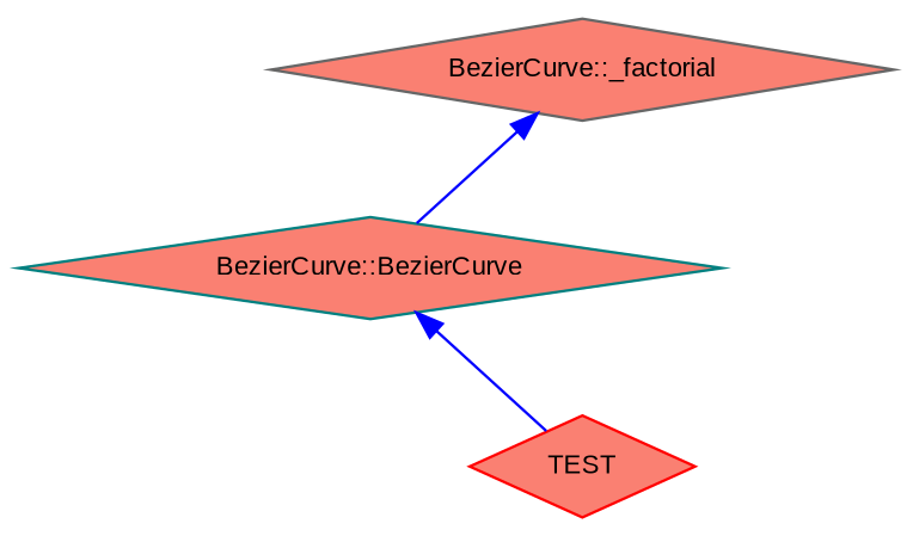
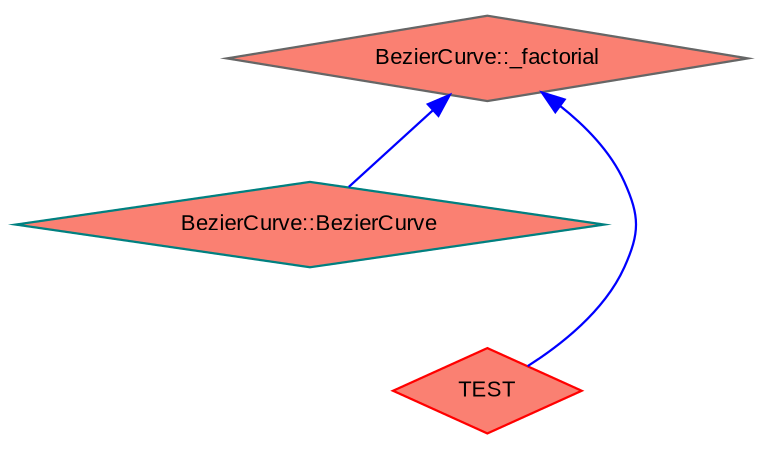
  digraph {
    fontname="Liberation Sans"
    rankdir=TB
    node [fillcolor=salmon fontname="Liberation Sans" fontsize=10 shape=diamond style=filled]
    edge [color=blue dir=back fontname="Liberation Sans" fontsize=10 labelfontname=FreeSans labelfontsize=10 style=solid]
    n1 [color=gray40 fontcolor=black height=0.2 label="BezierCurve::_factorial" width=0.4]
    n2 [color=teal height=0.2 label="BezierCurve::BezierCurve" width=0.4]
    n3 [color=red height=0.2 label=TEST width=0.4]
    n1 -> n2
-   n2 -> n3
+   n1 -> n3
  }
